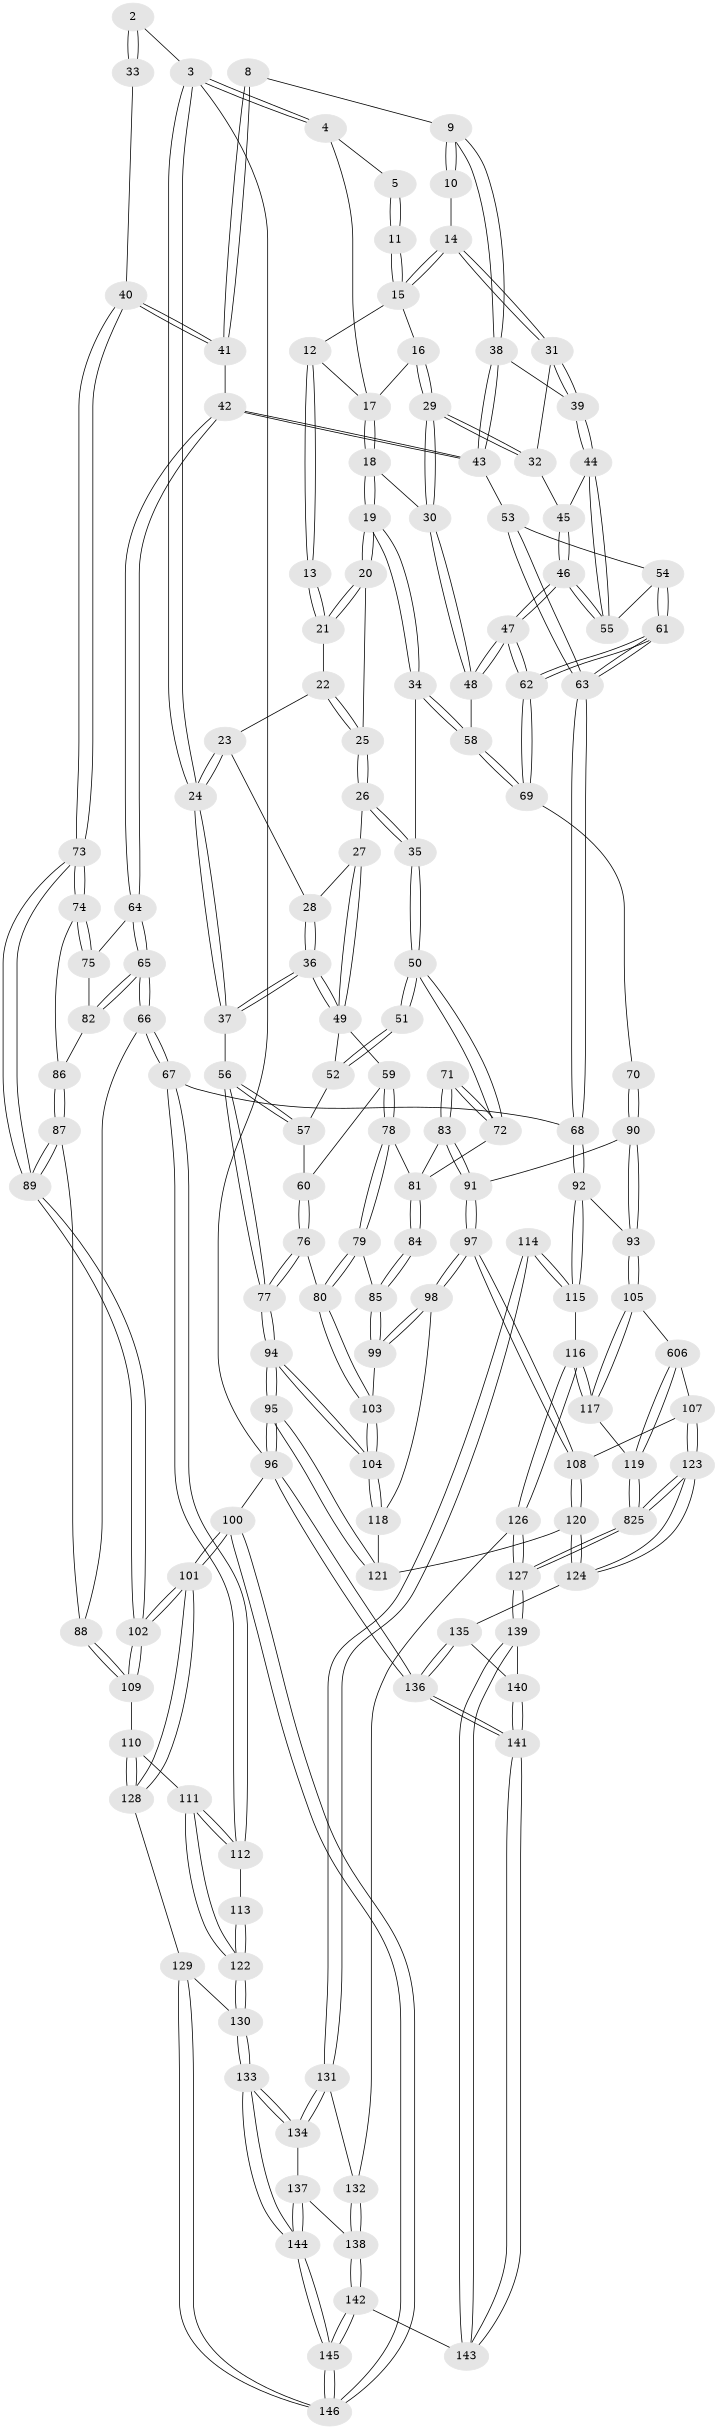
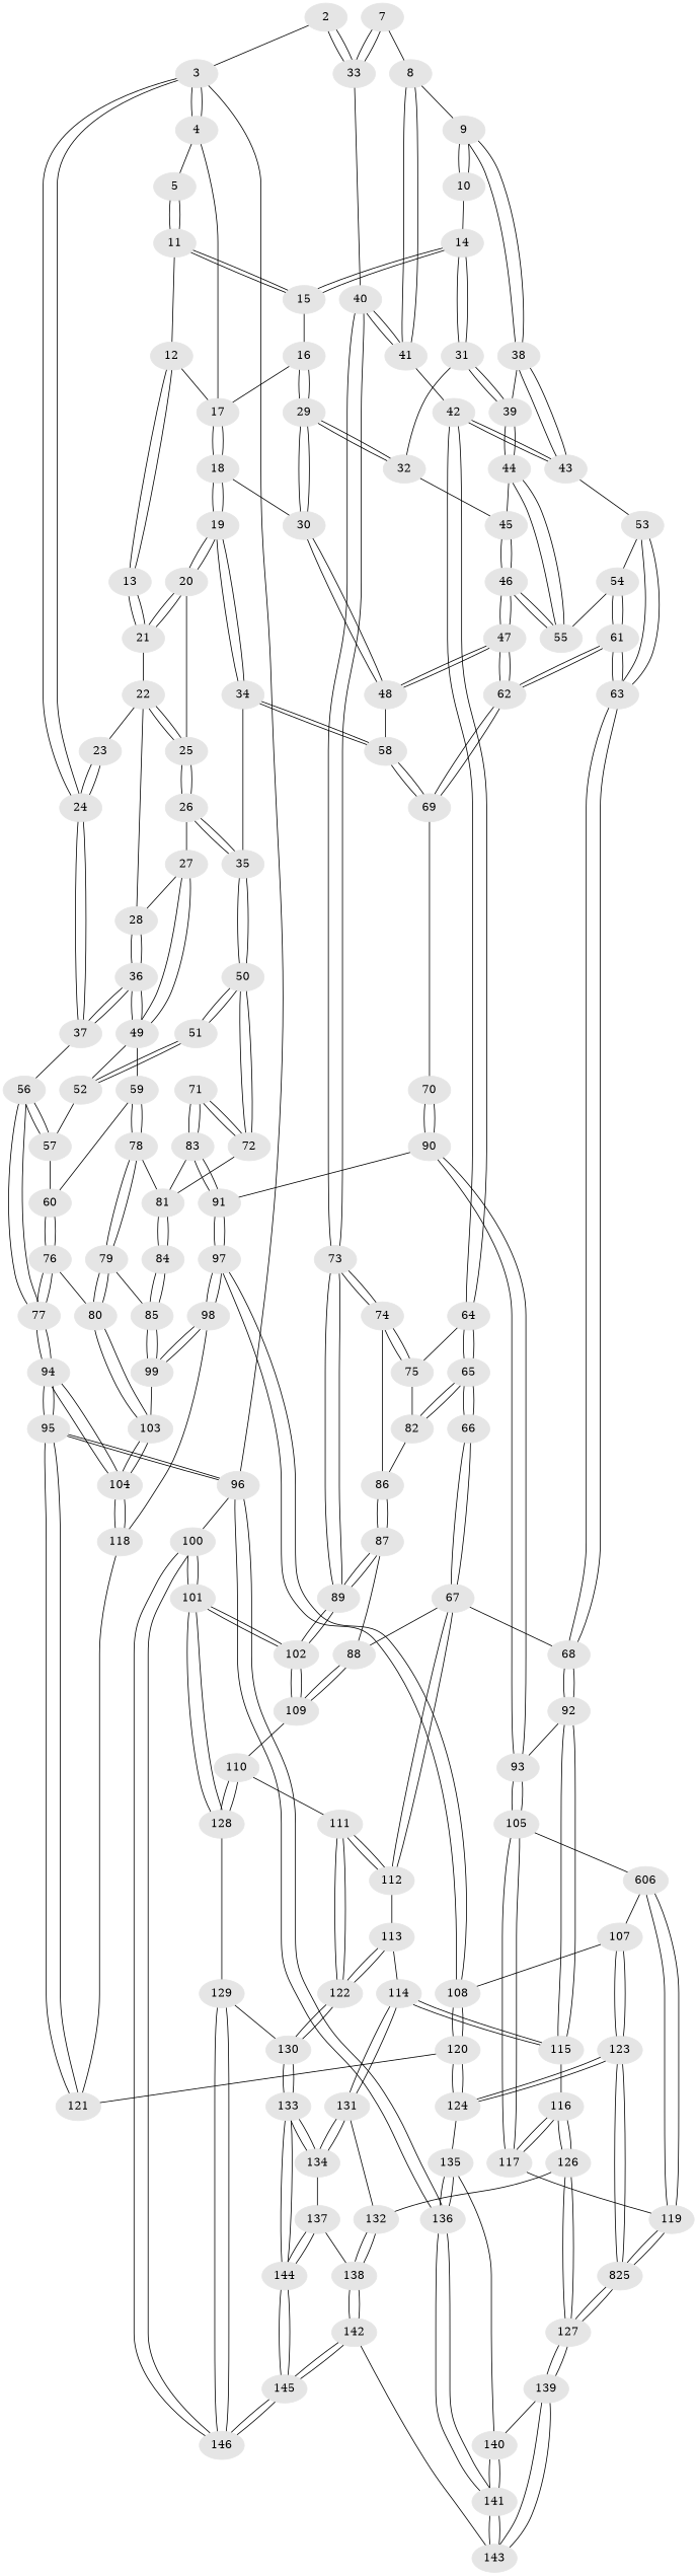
  graph {
    node [color=gray90 style=filled]
    2
    3
    33
+   7
    8
    4
    24
    96
    40
    100
    101
    146
    5
    17
    37
    136
    11
    13
    21
    12
    15
    10
    14
    9
    41
    38
    42
    39
    43
    31
    16
    18
    22
    32
    29
    30
    19
    20
    34
    48
    25
    35
    58
    26
    23
    28
    36
    56
    27
    49
    50
    52
    59
    45
    44
    46
    73
    69
    51
    72
    57
    77
    53
    55
    74
    89
    64
    65
    75
    54
    63
    47
    62
    81
    60
    78
    61
    68
    94
    76
    70
    79
    80
    92
    66
    82
    67
    88
    86
    112
    109
    113
    93
    115
    90
    71
    83
    91
    84
    102
    87
    103
    95
    104
    85
    99
    97
    110
    105
    98
    108
    116
    n113 [label=606]
    117
    121
    118
    141
    120
    128
    129
    107
    119
    123
    n124 [label=825]
    124
    111
    122
    130
    114
    131
    132
    134
    126
    127
    135
    133
    140
    139
    138
    143
    144
    137
    142
    145
    2 -- 3
    2 -- 33
    2 -- 33
    3 -- 4
    3 -- 4
    3 -- 24
    3 -- 24
    3 -- 96
    33 -- 40
+   7 -- 33
+   7 -- 33
+   7 -- 8
    8 -- 9
    8 -- 41
    8 -- 41
    4 -- 5
    4 -- 17
    24 -- 37
    24 -- 37
    96 -- 100
    96 -- 136
    96 -- 136
    40 -- 41
    40 -- 41
    40 -- 73
    40 -- 73
    100 -- 101
    100 -- 101
    100 -- 146
    100 -- 146
    101 -- 102
    101 -- 102
    101 -- 128
    101 -- 128
    5 -- 11
    5 -- 11
    17 -- 18
    17 -- 18
    37 -- 56
    136 -- 141
    136 -- 141
-   15 -- 12
+   11 -- 12
    11 -- 15
    11 -- 15
    13 -- 21
    13 -- 21
    21 -- 22
    12 -- 17
    12 -- 13
    12 -- 13
    15 -- 16
    10 -- 14
    14 -- 15
    14 -- 15
    14 -- 31
    14 -- 31
    9 -- 10
    9 -- 10
    9 -- 38
    9 -- 38
    41 -- 42
    38 -- 39
    38 -- 43
    38 -- 43
    42 -- 43
    42 -- 43
    42 -- 64
    42 -- 64
    39 -- 44
    39 -- 44
    43 -- 53
    31 -- 39
    31 -- 39
    31 -- 32
    16 -- 17
    16 -- 29
    16 -- 29
    18 -- 30
    18 -- 19
    18 -- 19
    22 -- 25
    22 -- 25
    22 -- 23
    32 -- 45
    29 -- 32
    29 -- 32
    29 -- 30
    29 -- 30
    30 -- 48
    30 -- 48
    19 -- 20
    19 -- 20
    19 -- 34
    19 -- 34
    20 -- 21
    20 -- 21
    20 -- 25
    34 -- 35
    34 -- 58
    34 -- 58
    48 -- 58
    25 -- 26
    25 -- 26
    35 -- 50
    35 -- 50
    58 -- 69
    58 -- 69
    26 -- 35
    26 -- 35
    26 -- 27
    23 -- 24
    23 -- 24
-   23 -- 28
+   22 -- 28
    28 -- 36
    28 -- 36
    36 -- 37
    36 -- 37
    36 -- 49
    36 -- 49
    56 -- 57
    56 -- 57
    56 -- 77
    56 -- 77
    27 -- 28
    27 -- 49
    27 -- 49
    49 -- 52
    49 -- 59
    50 -- 51
    50 -- 51
    50 -- 72
    50 -- 72
    52 -- 57
    59 -- 60
    59 -- 78
    59 -- 78
    45 -- 46
    45 -- 46
    44 -- 45
    44 -- 55
    44 -- 55
    46 -- 55
    46 -- 55
    46 -- 47
    46 -- 47
    73 -- 74
    73 -- 74
    73 -- 89
    73 -- 89
    69 -- 70
    51 -- 52
    51 -- 52
    72 -- 81
    57 -- 60
    77 -- 94
    77 -- 94
    53 -- 54
    53 -- 63
    53 -- 63
    74 -- 75
    74 -- 75
    74 -- 86
    89 -- 102
    89 -- 102
    64 -- 65
    64 -- 65
    64 -- 75
    65 -- 66
    65 -- 66
    65 -- 82
    65 -- 82
    75 -- 82
    54 -- 55
    54 -- 61
    54 -- 61
    63 -- 68
    63 -- 68
    47 -- 48
    47 -- 48
    47 -- 62
    47 -- 62
    62 -- 69
    62 -- 69
    81 -- 84
    81 -- 84
    60 -- 76
    60 -- 76
    78 -- 81
    78 -- 79
    78 -- 79
    61 -- 63
    61 -- 63
    61 -- 62
    61 -- 62
    68 -- 92
    68 -- 92
    94 -- 95
    94 -- 95
    94 -- 104
    94 -- 104
    76 -- 77
    76 -- 77
    76 -- 80
    70 -- 90
    70 -- 90
    79 -- 80
    79 -- 80
    79 -- 85
    80 -- 103
    80 -- 103
    92 -- 93
    92 -- 115
    92 -- 115
    66 -- 67
    66 -- 67
-   66 -- 88
+   67 -- 88
    82 -- 86
    67 -- 68
    67 -- 112
    67 -- 112
    88 -- 109
    88 -- 109
    86 -- 87
    86 -- 87
    112 -- 113
    109 -- 110
    113 -- 122
    113 -- 122
+   113 -- 114
    93 -- 105
    93 -- 105
    115 -- 116
    90 -- 93
    90 -- 93
    90 -- 91
    71 -- 72
    71 -- 72
    71 -- 83
    71 -- 83
    83 -- 81
    83 -- 91
    83 -- 91
    91 -- 97
    91 -- 97
    84 -- 85
    84 -- 85
    102 -- 109
    102 -- 109
    87 -- 89
    87 -- 89
    87 -- 88
    103 -- 104
    103 -- 104
    95 -- 96
    95 -- 96
    95 -- 121
    95 -- 121
    104 -- 118
    104 -- 118
    85 -- 99
    85 -- 99
    99 -- 103
    97 -- 98
    97 -- 98
    97 -- 108
    97 -- 108
    110 -- 128
    110 -- 128
    110 -- 111
    105 -- n113
    105 -- 117
    105 -- 117
    98 -- 99
    98 -- 99
    98 -- 118
    108 -- 120
    108 -- 120
    116 -- 117
    116 -- 117
    116 -- 126
    116 -- 126
    n113 -- 107
    n113 -- 119
    n113 -- 119
    117 -- 119
    118 -- 121
    141 -- 143
    141 -- 143
    120 -- 121
    120 -- 124
    120 -- 124
    128 -- 129
    129 -- 146
    129 -- 146
    129 -- 130
    107 -- 108
    107 -- 123
    107 -- 123
    119 -- n124
    119 -- n124
    123 -- n124
    123 -- n124
    123 -- 124
    123 -- 124
    n124 -- 127
    n124 -- 127
    124 -- 135
    111 -- 112
    111 -- 112
    111 -- 122
    111 -- 122
    122 -- 130
    122 -- 130
    130 -- 133
    130 -- 133
    114 -- 115
    114 -- 115
    114 -- 131
    114 -- 131
    131 -- 132
    131 -- 134
    131 -- 134
    132 -- 138
    132 -- 138
    134 -- 137
    126 -- 132
    126 -- 127
    126 -- 127
    127 -- 139
    127 -- 139
    135 -- 136
    135 -- 136
    135 -- 140
    133 -- 134
    133 -- 134
    133 -- 144
    133 -- 144
    140 -- 141
    140 -- 141
    139 -- 140
    139 -- 143
    139 -- 143
    138 -- 142
    138 -- 142
    144 -- 145
    144 -- 145
    137 -- 138
    137 -- 144
    137 -- 144
    142 -- 143
    142 -- 145
    142 -- 145
    145 -- 146
    145 -- 146
  }
